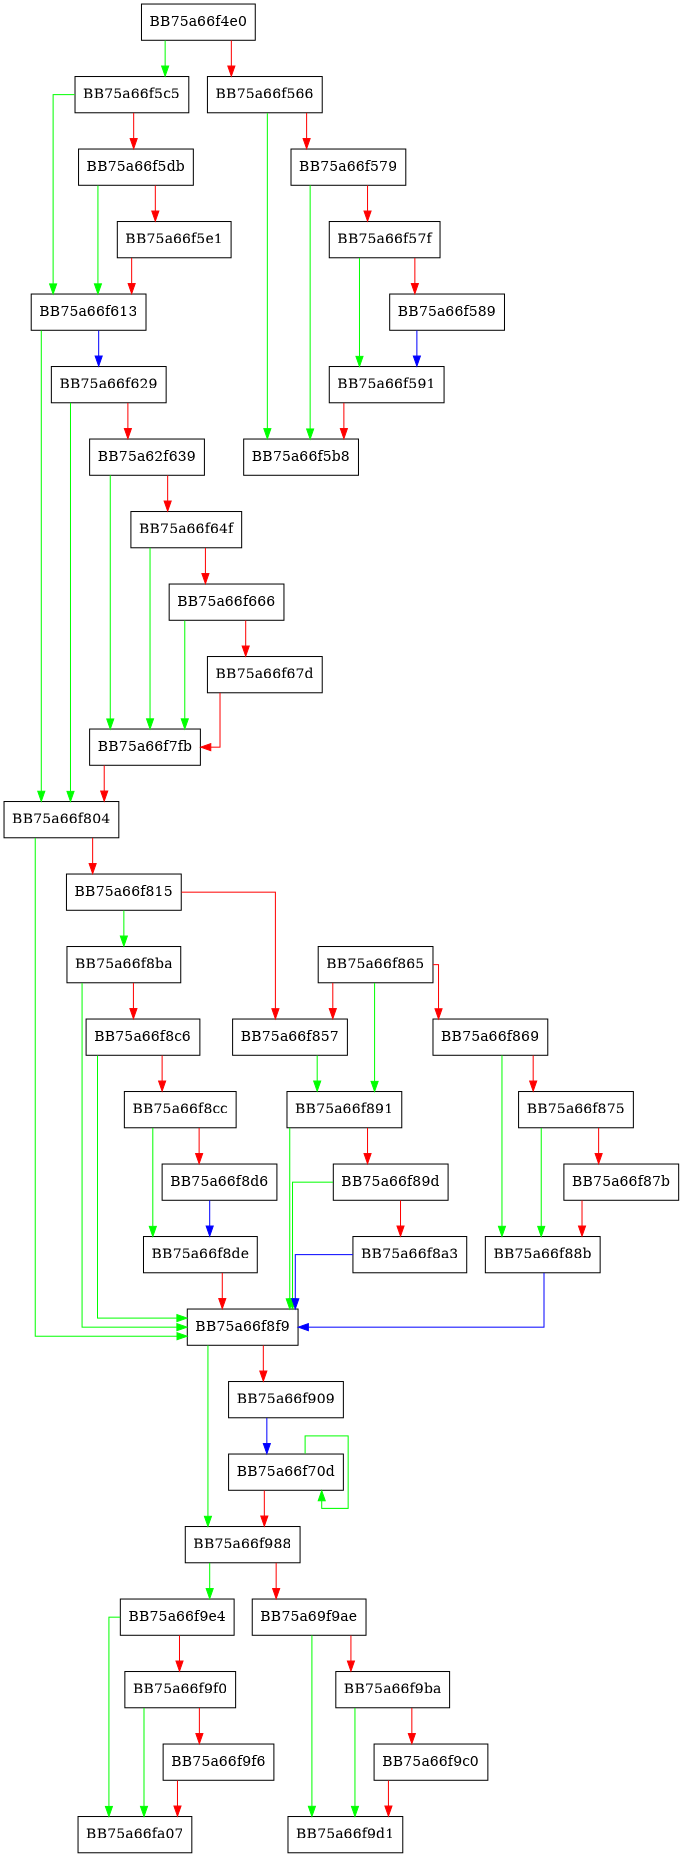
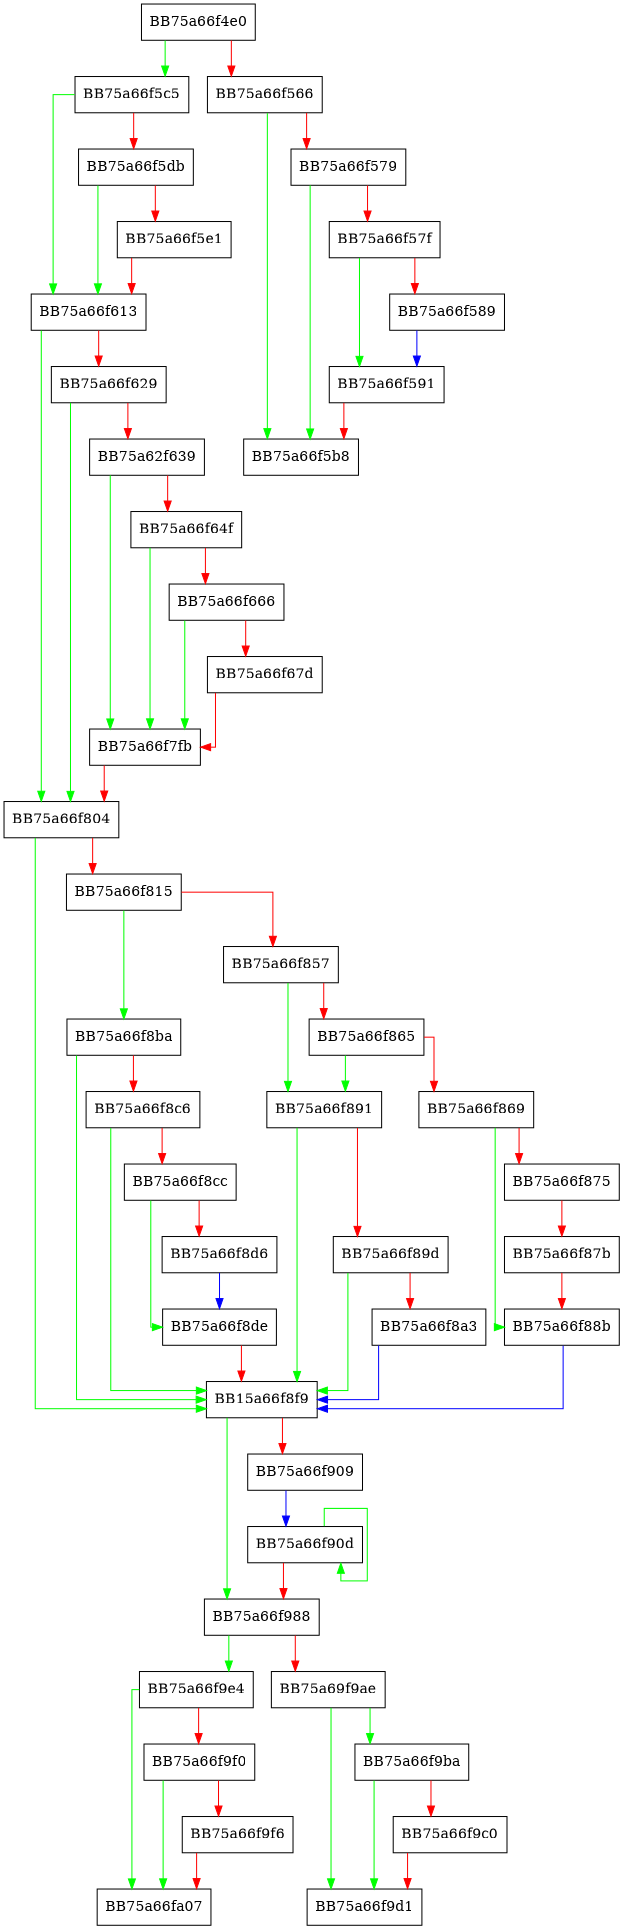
  digraph {
    splines=ortho
    node [shape=box]
    edge [color=red]
    BB75a66f4e0
    BB75a66f5c5
    BB75a66f566
    BB75a66f613
    BB75a66f5db
    n6 [label=BB75a66f5b8]
    BB75a66f579
    BB75a66f804
    BB75a66f629
    BB75a66f5e1
    BB75a66f57f
    BB75a66f591
    BB75a66f589
-   BB75a66f8f9
+   BB75a66f8f9 [label=BB15a66f8f9]
    BB75a66f815
    n16 [label=BB75a62f639]
    BB75a66f988
    BB75a66f909
    BB75a66f8ba
    BB75a66f857
    BB75a66f7fb
    BB75a66f64f
    BB75a66f666
    BB75a66f67d
    BB75a66f9e4
    n26 [label=BB75a69f9ae]
-   BB75a66f90d [label=BB75a66f70d]
+   BB75a66f90d
    BB75a66f8c6
    BB75a66f891
    BB75a66f865
    BB75a66f8cc
    BB75a66f89d
    BB75a66f869
    BB75a66f8a3
    BB75a66f88b
    BB75a66f875
    BB75a66f87b
    BB75a66f8de
    BB75a66f8d6
    BB75a66fa07
    BB75a66f9f0
    BB75a66f9d1
    BB75a66f9ba
    BB75a66f9f6
    BB75a66f9c0
    BB75a66f4e0 -> BB75a66f5c5 [color=green]
    BB75a66f4e0 -> BB75a66f566
    BB75a66f5c5 -> BB75a66f613 [color=green]
    BB75a66f5c5 -> BB75a66f5db
    BB75a66f566 -> n6 [color=green]
    BB75a66f566 -> BB75a66f579
    BB75a66f613 -> BB75a66f804 [color=green]
-   BB75a66f613 -> BB75a66f629 [color=blue]
+   BB75a66f613 -> BB75a66f629
    BB75a66f5db -> BB75a66f613 [color=green]
    BB75a66f5db -> BB75a66f5e1
    BB75a66f579 -> n6 [color=green]
    BB75a66f579 -> BB75a66f57f
    BB75a66f804 -> BB75a66f8f9 [color=green]
    BB75a66f804 -> BB75a66f815
    BB75a66f629 -> BB75a66f804 [color=green]
    BB75a66f629 -> n16
    BB75a66f5e1 -> BB75a66f613
    BB75a66f57f -> BB75a66f591 [color=green]
    BB75a66f57f -> BB75a66f589
    BB75a66f591 -> n6
    BB75a66f589 -> BB75a66f591 [color=blue]
    BB75a66f8f9 -> BB75a66f988 [color=green]
    BB75a66f8f9 -> BB75a66f909
    BB75a66f815 -> BB75a66f8ba [color=green]
    BB75a66f815 -> BB75a66f857
    n16 -> BB75a66f7fb [color=green]
    n16 -> BB75a66f64f
    BB75a66f988 -> BB75a66f9e4 [color=green]
    BB75a66f988 -> n26
    BB75a66f909 -> BB75a66f90d [color=blue]
    BB75a66f8ba -> BB75a66f8f9 [color=green]
    BB75a66f8ba -> BB75a66f8c6
    BB75a66f857 -> BB75a66f891 [color=green]
-   BB75a66f865 -> BB75a66f857
+   BB75a66f857 -> BB75a66f865
    BB75a66f7fb -> BB75a66f804
    BB75a66f64f -> BB75a66f7fb [color=green]
    BB75a66f64f -> BB75a66f666
    BB75a66f666 -> BB75a66f7fb [color=green]
    BB75a66f666 -> BB75a66f67d
    BB75a66f67d -> BB75a66f7fb
    BB75a66f9e4 -> BB75a66fa07 [color=green]
    BB75a66f9e4 -> BB75a66f9f0
    n26 -> BB75a66f9d1 [color=green]
-   n26 -> BB75a66f9ba
+   n26 -> BB75a66f9ba [color=green]
    BB75a66f90d -> BB75a66f988
    BB75a66f90d -> BB75a66f90d [color=green]
    BB75a66f8c6 -> BB75a66f8f9 [color=green]
    BB75a66f8c6 -> BB75a66f8cc
    BB75a66f891 -> BB75a66f8f9 [color=green]
    BB75a66f891 -> BB75a66f89d
    BB75a66f865 -> BB75a66f891 [color=green]
    BB75a66f865 -> BB75a66f869
    BB75a66f8cc -> BB75a66f8de [color=green]
    BB75a66f8cc -> BB75a66f8d6
    BB75a66f89d -> BB75a66f8f9 [color=green]
    BB75a66f89d -> BB75a66f8a3
    BB75a66f869 -> BB75a66f88b [color=green]
    BB75a66f869 -> BB75a66f875
    BB75a66f8a3 -> BB75a66f8f9 [color=blue]
    BB75a66f88b -> BB75a66f8f9 [color=blue]
-   BB75a66f875 -> BB75a66f88b [color=green]
    BB75a66f875 -> BB75a66f87b
    BB75a66f87b -> BB75a66f88b
    BB75a66f8de -> BB75a66f8f9
    BB75a66f8d6 -> BB75a66f8de [color=blue]
    BB75a66f9f0 -> BB75a66fa07 [color=green]
    BB75a66f9f0 -> BB75a66f9f6
    BB75a66f9ba -> BB75a66f9d1 [color=green]
    BB75a66f9ba -> BB75a66f9c0
    BB75a66f9f6 -> BB75a66fa07
    BB75a66f9c0 -> BB75a66f9d1
  }
